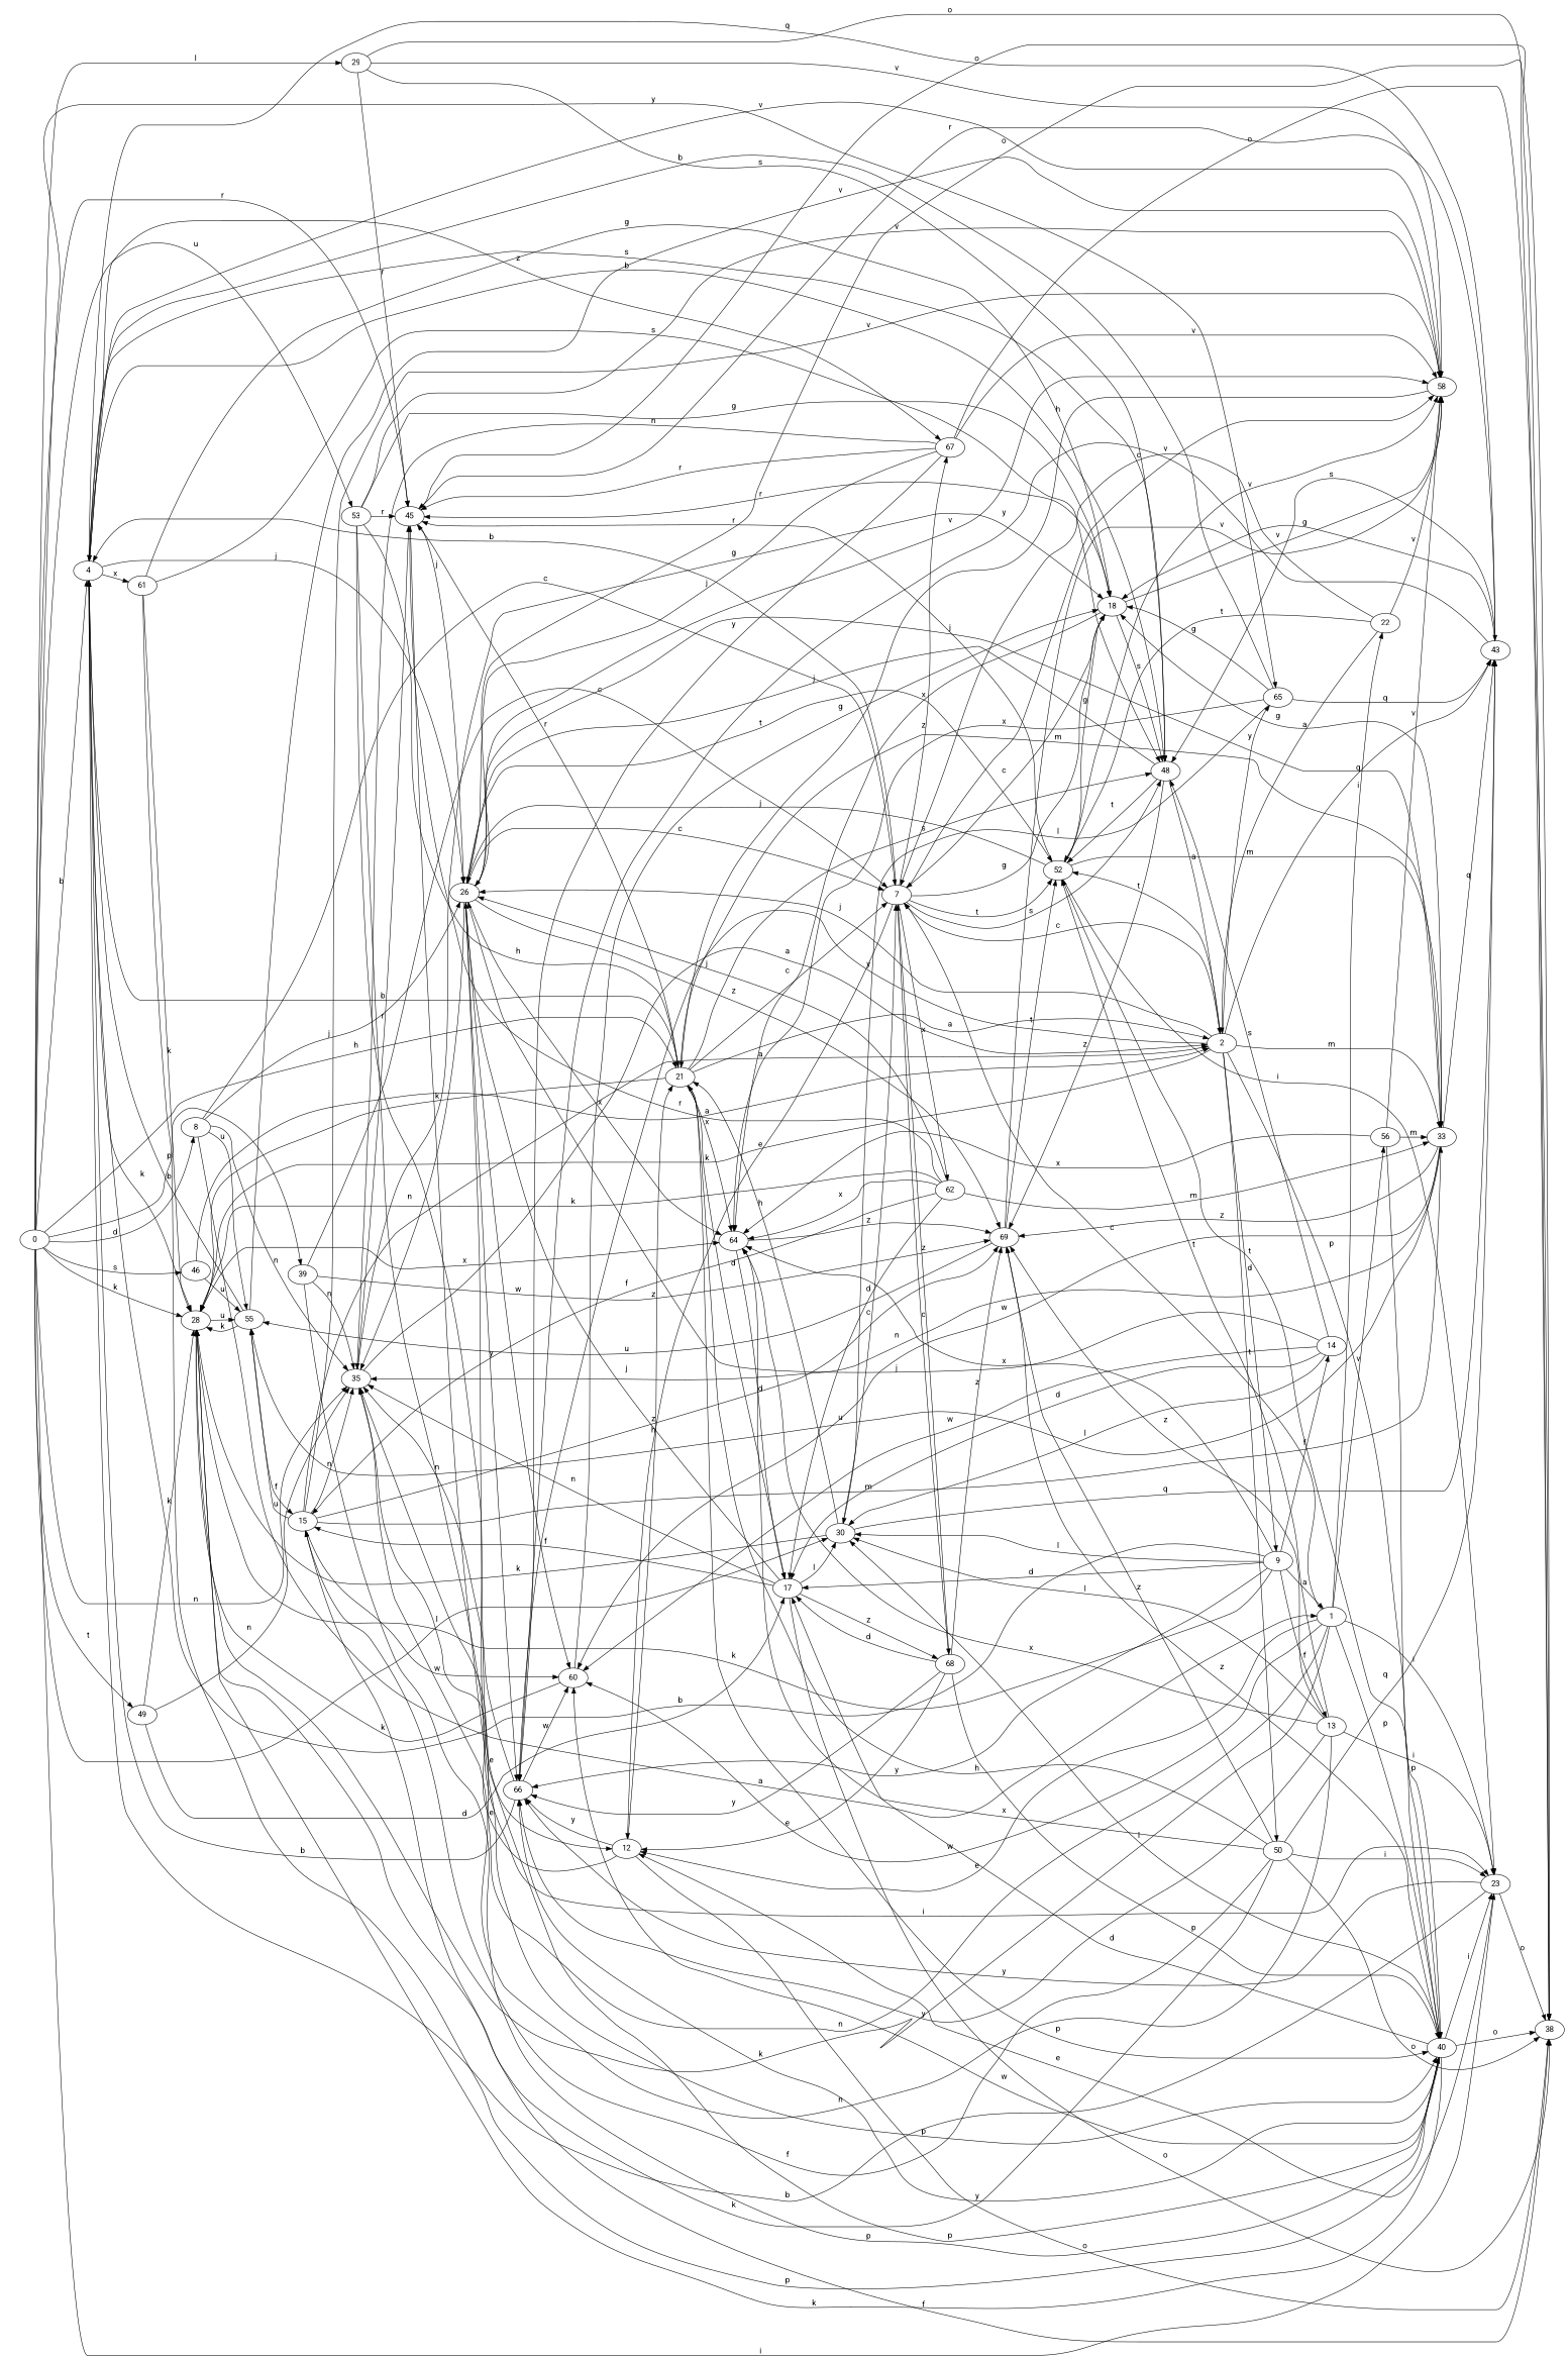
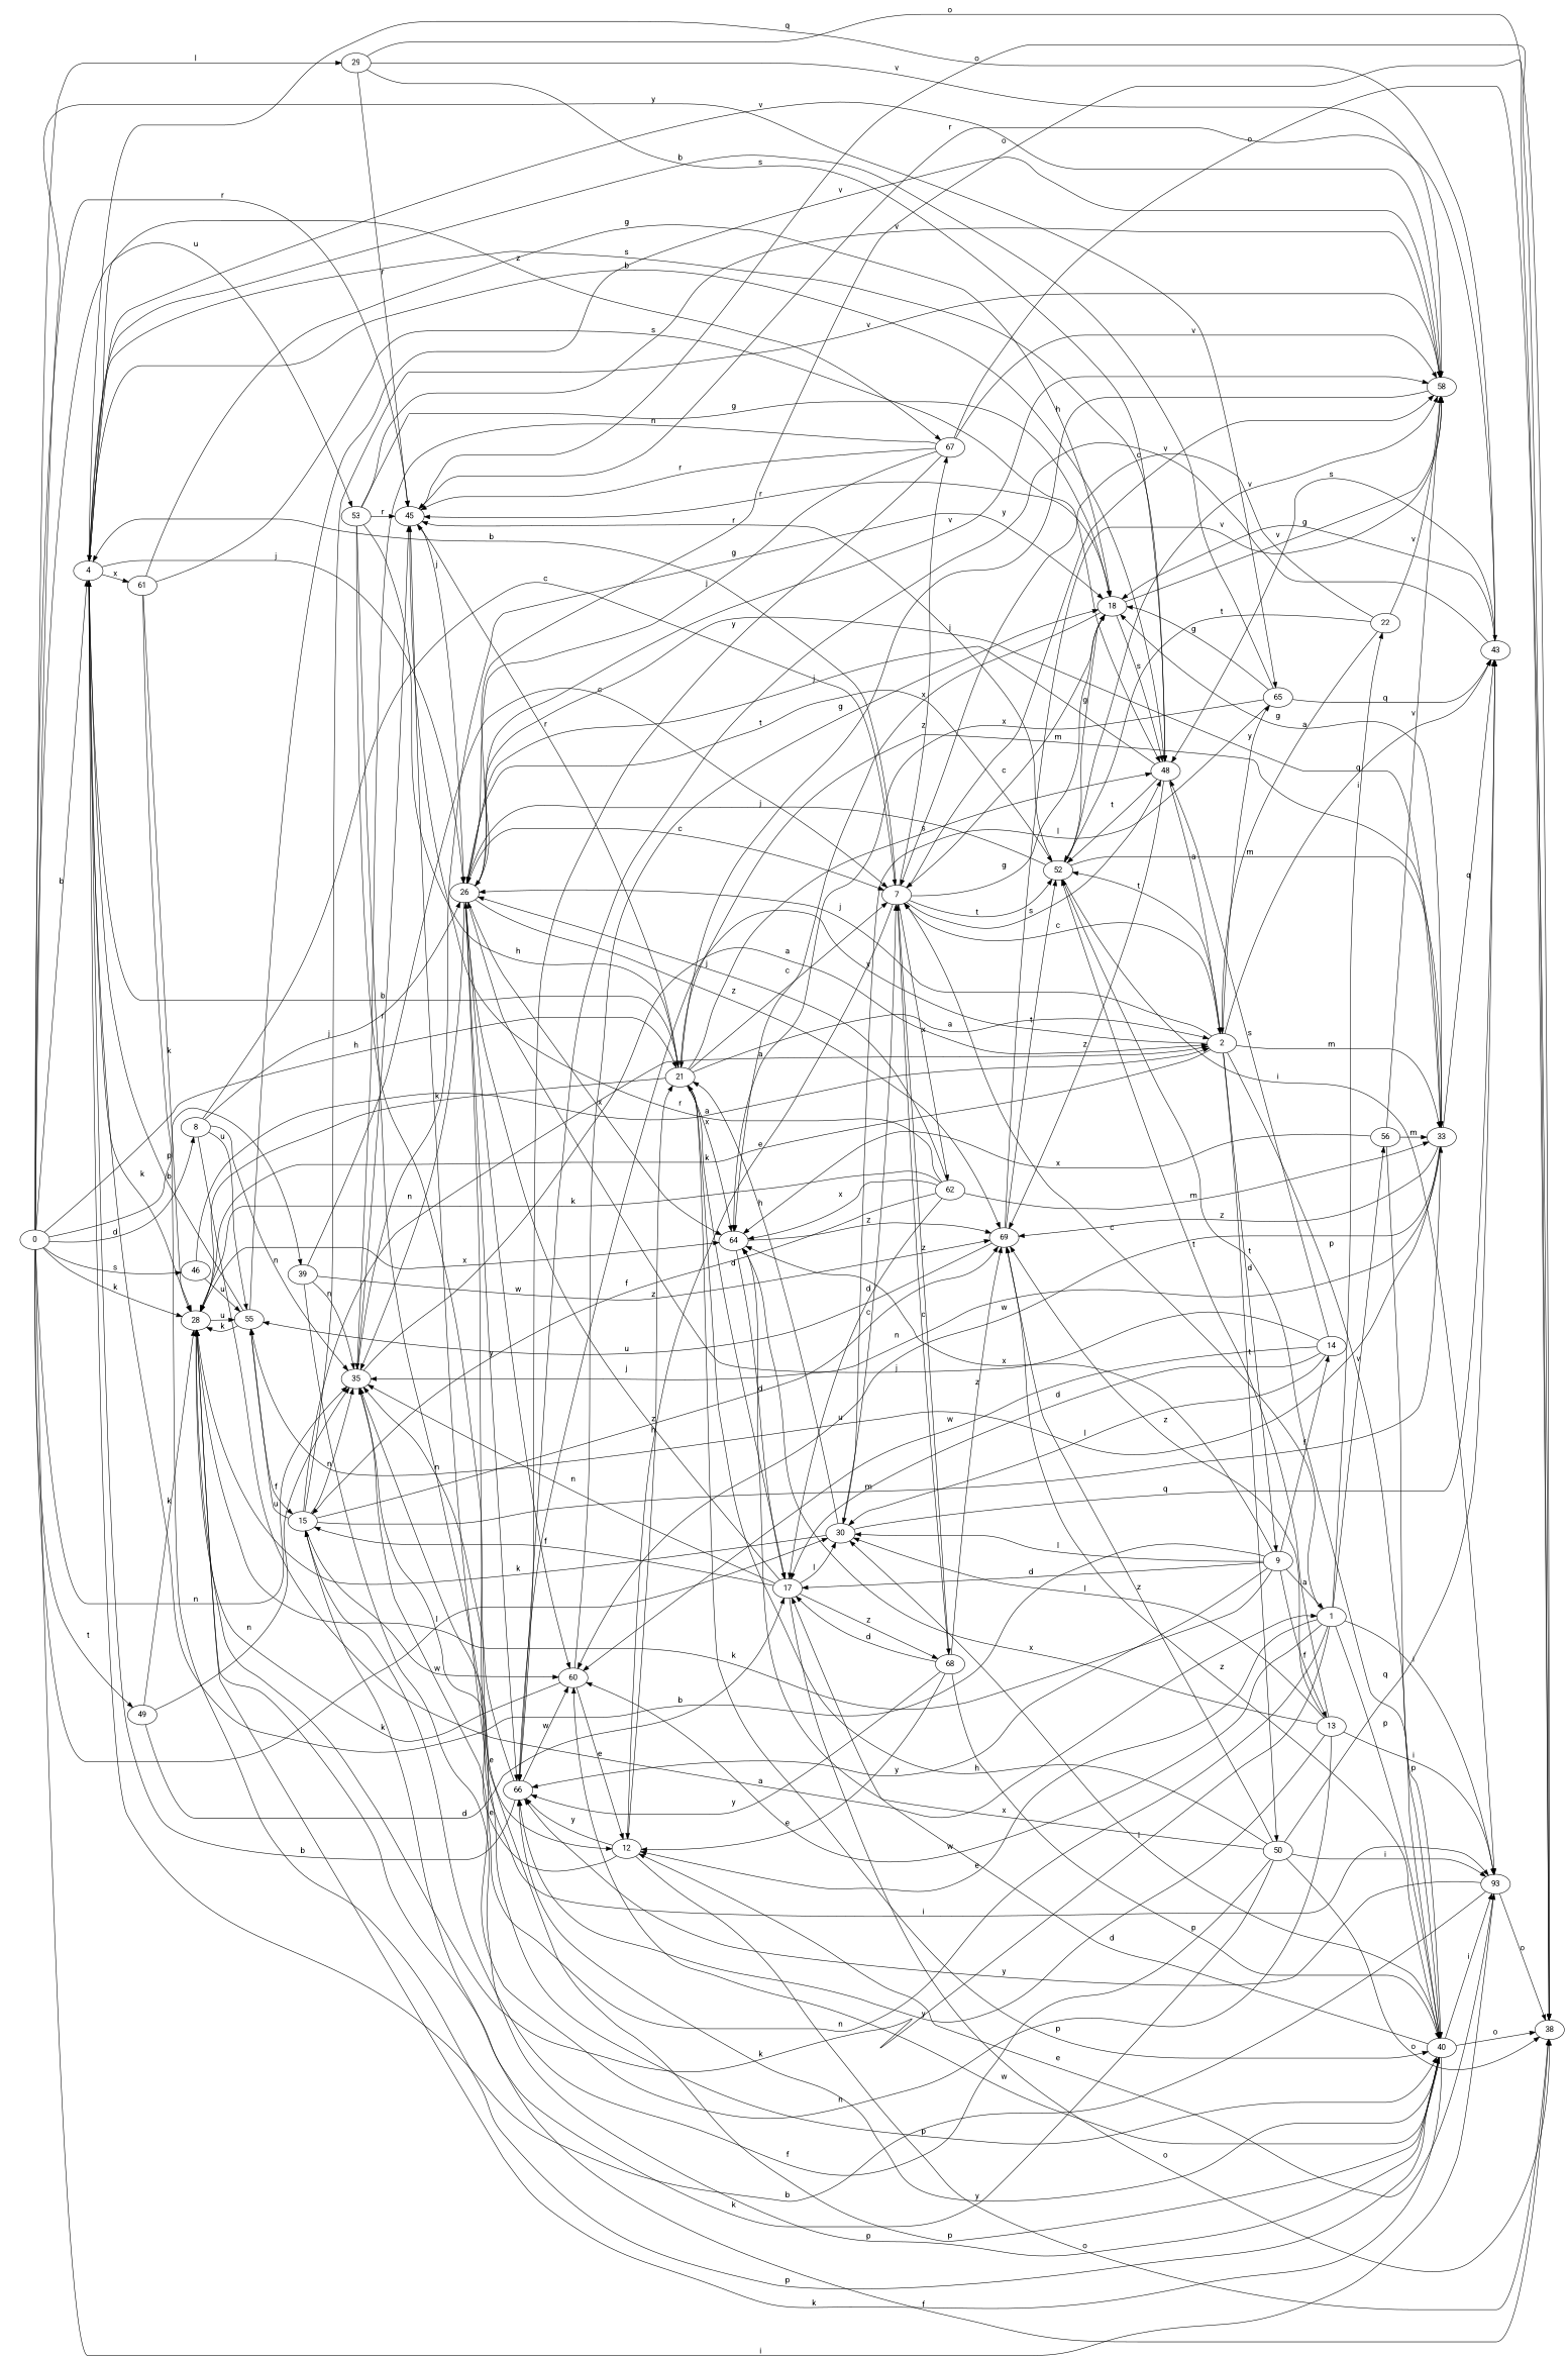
  strict digraph {
    fontname=Roboto
    rankdir=LR
    node [fontname=Roboto]
    edge [fontname=Roboto]
    0
    4
    8
    21
    28
    29
    30
    35
    39
    45
    46
    49
    53
    65
-   23
+   23 [label=93]
    26
    43
    48
    58
    61
    67
    1
    7
    55
    40
    2
    33
    n28 [label=17]
    64
    38
    18
    69
    12
    22
    56
    60
    52
    62
    68
    66
    9
    50
    13
    14
    15
    0 -> 4 [label=b]
    0 -> 8 [label=d]
    0 -> 21 [label=h]
    0 -> 28 [label=k]
    0 -> 29 [label=l]
    0 -> 30 [label=l]
    0 -> 35 [label=n]
    0 -> 39 [label=p]
    0 -> 45 [label=r]
    0 -> 46 [label=s]
    0 -> 49 [label=t]
    0 -> 53 [label=u]
    0 -> 65 [label=y]
    0 -> 23 [label=i]
    4 -> 28 [label=k]
    4 -> 26 [label=j]
    4 -> 43 [label=q]
    4 -> 48 [label=s]
    4 -> 58 [label=v]
    4 -> 61 [label=x]
    4 -> 67 [label=z]
    8 -> 35 [label=n]
    8 -> 26 [label=j]
    8 -> 1 [label=a]
    8 -> 7 [label=c]
    8 -> 55 [label=u]
    21 -> 4 [label=b]
    21 -> 28 [label=k]
    21 -> 45 [label=r]
    21 -> 48 [label=s]
    21 -> 7 [label=c]
    21 -> 40 [label=p]
    21 -> 2 [label=a]
    21 -> 33 [label=m]
    21 -> n28 [label=d]
    21 -> 64 [label=x]
    28 -> 55 [label=u]
    28 -> 64 [label=x]
    29 -> 45 [label=r]
    29 -> 48 [label=s]
    29 -> 58 [label=v]
    29 -> 38 [label=o]
    30 -> 21 [label=h]
    30 -> 28 [label=k]
    30 -> 43 [label=q]
    30 -> 7 [label=c]
    35 -> 45 [label=r]
    35 -> 2 [label=a]
    35 -> 18 [label=g]
    39 -> 35 [label=n]
    39 -> 7 [label=c]
    39 -> 40 [label=p]
    39 -> 69 [label=z]
    45 -> 26 [label=j]
    45 -> 40 [label=p]
    45 -> 38 [label=o]
    46 -> 55 [label=u]
    46 -> 2 [label=a]
    49 -> 28 [label=k]
    49 -> 35 [label=n]
    49 -> n28 [label=d]
    53 -> 21 [label=h]
    53 -> 45 [label=r]
    53 -> 23 [label=i]
    53 -> 58 [label=v]
    53 -> 18 [label=g]
    53 -> 12 [label=e]
    65 -> 4 [label=b]
    65 -> 30 [label=l]
    65 -> 43 [label=q]
    65 -> 64 [label=x]
    65 -> 18 [label=g]
    23 -> 4 [label=b]
    23 -> 38 [label=o]
    23 -> 12 [label=e]
    23 -> 66 [label=y]
    26 -> 35 [label=n]
    26 -> 58 [label=v]
    26 -> 7 [label=c]
    26 -> 40 [label=p]
    26 -> 64 [label=x]
    26 -> 38 [label=o]
    26 -> 69 [label=z]
    26 -> 60 [label=w]
    26 -> 52 [label=t]
    26 -> 66 [label=y]
    43 -> 45 [label=r]
    43 -> 48 [label=s]
    43 -> 18 [label=g]
    43 -> 66 [label=y]
    48 -> 4 [label=b]
    48 -> 26 [label=j]
    48 -> 2 [label=a]
    48 -> 69 [label=z]
    48 -> 52 [label=t]
    58 -> 21 [label=h]
    61 -> 28 [label=k]
    61 -> 48 [label=s]
    61 -> 40 [label=p]
    61 -> 18 [label=g]
    67 -> 35 [label=n]
    67 -> 45 [label=r]
    67 -> 26 [label=j]
    67 -> 58 [label=v]
    67 -> 38 [label=o]
    67 -> 66 [label=y]
    1 -> 28 [label=k]
    1 -> 35 [label=n]
    1 -> 23 [label=i]
    1 -> 7 [label=c]
    1 -> 40 [label=p]
    1 -> 12 [label=e]
    1 -> 22 [label=i]
    1 -> 56 [label=v]
    1 -> 60 [label=w]
    7 -> 4 [label=b]
    7 -> 48 [label=s]
    7 -> 58 [label=v]
    7 -> 67 [label=z]
    7 -> 18 [label=g]
    7 -> 12 [label=e]
    7 -> 52 [label=t]
    7 -> 62 [label=x]
    7 -> 68 [label=z]
    55 -> 4 [label=b]
    55 -> 28 [label=k]
    55 -> 58 [label=v]
    55 -> 15 [label=f]
    40 -> 28 [label=k]
    40 -> 30 [label=l]
    40 -> 23 [label=i]
    40 -> n28 [label=d]
    40 -> 38 [label=o]
    40 -> 69 [label=z]
    40 -> 60 [label=w]
    40 -> 52 [label=t]
    40 -> 66 [label=y]
    2 -> 28 [label=k]
    2 -> 65 [label=y]
    2 -> 26 [label=j]
    2 -> 43 [label=q]
    2 -> 7 [label=c]
    2 -> 40 [label=p]
    2 -> 33 [label=m]
    2 -> 52 [label=t]
    2 -> 66 [label=y]
    2 -> 9 [label=d]
    2 -> 50 [label=t]
    33 -> 35 [label=n]
    33 -> 26 [label=j]
    33 -> 43 [label=q]
    33 -> 55 [label=u]
    33 -> 18 [label=g]
    33 -> 69 [label=z]
    33 -> 60 [label=w]
    n28 -> 30 [label=l]
    n28 -> 35 [label=n]
    n28 -> 26 [label=j]
    n28 -> 38 [label=o]
    n28 -> 68 [label=z]
    n28 -> 15 [label=f]
    64 -> n28 [label=d]
    64 -> 69 [label=z]
    38 -> 15 [label=f]
    18 -> 45 [label=r]
    18 -> 48 [label=s]
    18 -> 58 [label=v]
    18 -> 7 [label=c]
    18 -> 64 [label=x]
    69 -> 58 [label=v]
    69 -> 55 [label=u]
    69 -> 52 [label=t]
    12 -> 21 [label=h]
    12 -> 35 [label=e]
    12 -> 38 [label=o]
    12 -> 66 [label=y]
    22 -> 58 [label=v]
    22 -> 7 [label=c]
    22 -> 2 [label=a]
    22 -> 52 [label=t]
    56 -> 58 [label=v]
    56 -> 40 [label=p]
    56 -> 33 [label=m]
    56 -> 64 [label=x]
    60 -> 28 [label=k]
    60 -> 18 [label=g]
+   60 -> 12 [label=e]
    52 -> 45 [label=r]
    52 -> 23 [label=i]
    52 -> 26 [label=j]
    52 -> 58 [label=v]
    52 -> 33 [label=m]
    52 -> 18 [label=g]
    62 -> 28 [label=k]
    62 -> 45 [label=r]
    62 -> 26 [label=j]
    62 -> 33 [label=m]
    62 -> n28 [label=d]
    62 -> 64 [label=x]
    62 -> 15 [label=f]
    68 -> 7 [label=c]
    68 -> 40 [label=p]
    68 -> n28 [label=d]
    68 -> 69 [label=z]
    68 -> 12 [label=e]
    68 -> 66 [label=y]
    66 -> 4 [label=b]
    66 -> 35 [label=n]
    66 -> 60 [label=w]
    9 -> 4 [label=b]
    9 -> 28 [label=k]
    9 -> 30 [label=l]
    9 -> 1 [label=a]
    9 -> n28 [label=d]
    9 -> 64 [label=x]
    9 -> 66 [label=y]
    9 -> 13 [label=f]
    9 -> 14 [label=f]
    50 -> 21 [label=h]
    50 -> 28 [label=k]
    50 -> 23 [label=i]
    50 -> 43 [label=q]
    50 -> 64 [label=x]
    50 -> 38 [label=o]
    50 -> 69 [label=z]
    50 -> 15 [label=f]
    13 -> 30 [label=l]
    13 -> 35 [label=n]
    13 -> 23 [label=i]
    13 -> 64 [label=x]
    13 -> 69 [label=z]
    13 -> 52 [label=t]
    13 -> 66 [label=y]
    14 -> 30 [label=l]
    14 -> 26 [label=j]
    14 -> 48 [label=s]
    14 -> n28 [label=d]
    14 -> 60 [label=w]
    15 -> 35 [label=n]
    15 -> 58 [label=v]
    15 -> 55 [label=u]
    15 -> 2 [label=a]
    15 -> 33 [label=m]
    15 -> 69 [label=z]
    15 -> 60 [label=w]
  }
